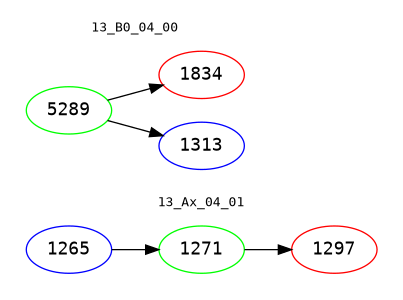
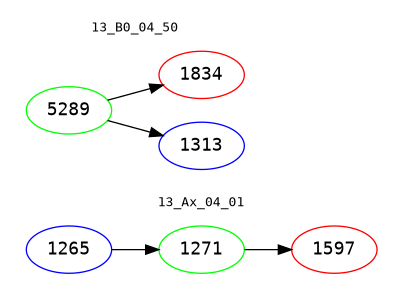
  digraph {
    fontname="DejaVu Sans Mono"
    rankdir=LR
    node [color=green fontname="DejaVu Sans Mono"]
    edge [color=black fontname="DejaVu Sans Mono"]
    n1 [label=1271]
    n2 [color=blue label=1265]
-   n3 [color=red label=1297]
+   n3 [color=red label=1597]
    n4 [label=5289]
    n5 [color=blue label=1313]
    n6 [color=red label=1834]
    subgraph cluster_1 {
      color=white
      fontsize=10
      label="13_Ax_04_01"
      n1
      n2
      n3
    }
    subgraph cluster_2 {
      color=white
      fontsize=10
-     label="13_B0_04_00"
+     label="13_B0_04_50"
      n4
      n5
      n6
    }
    n1 -> n3
    n2 -> n1
    n4 -> n5
    n4 -> n6
  }
